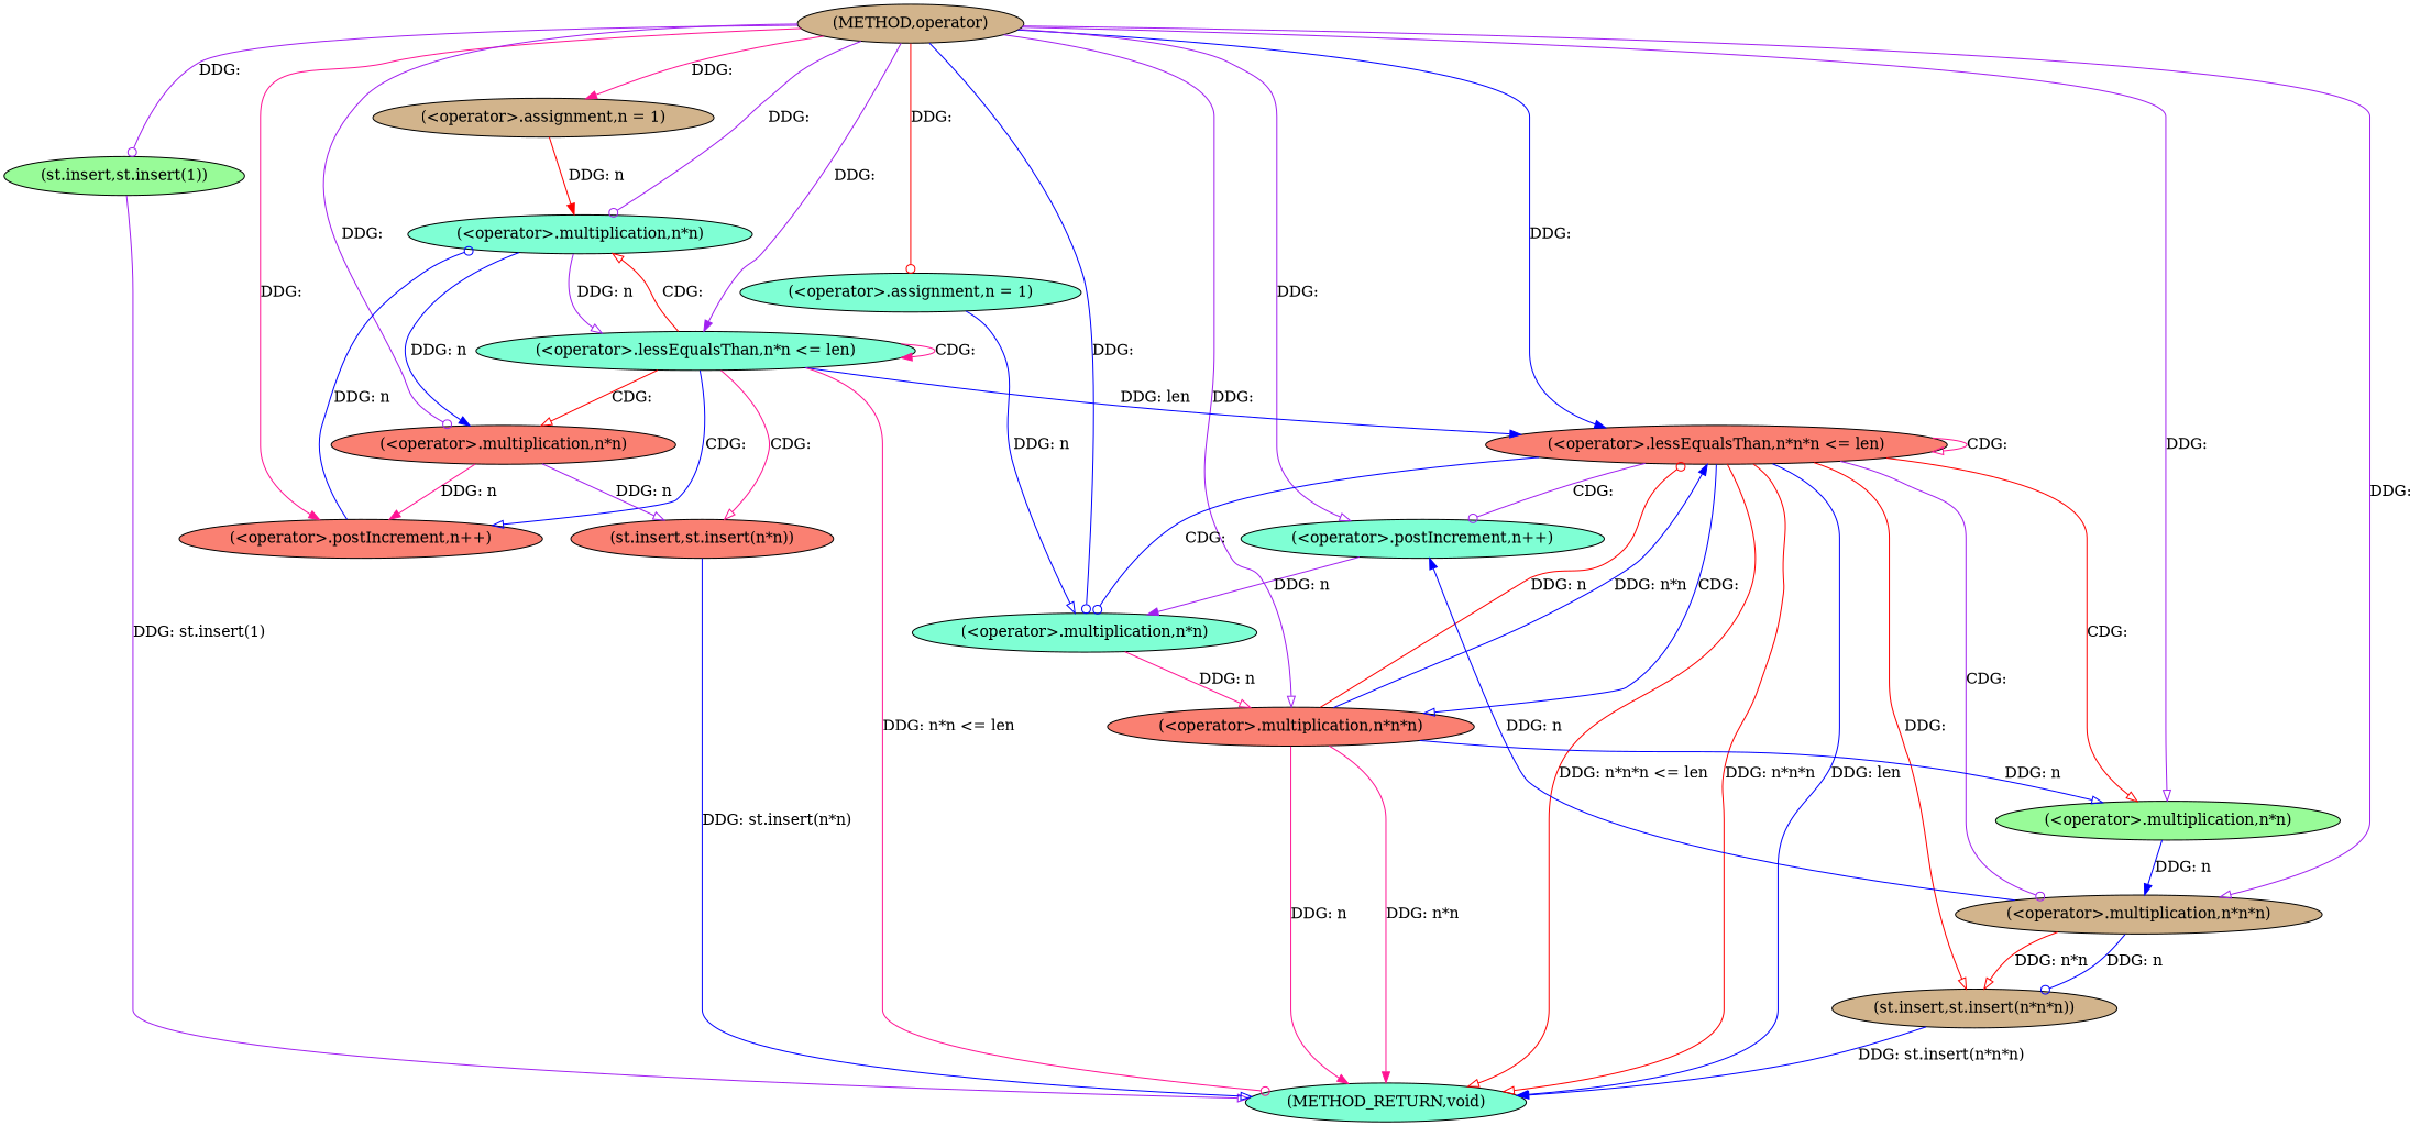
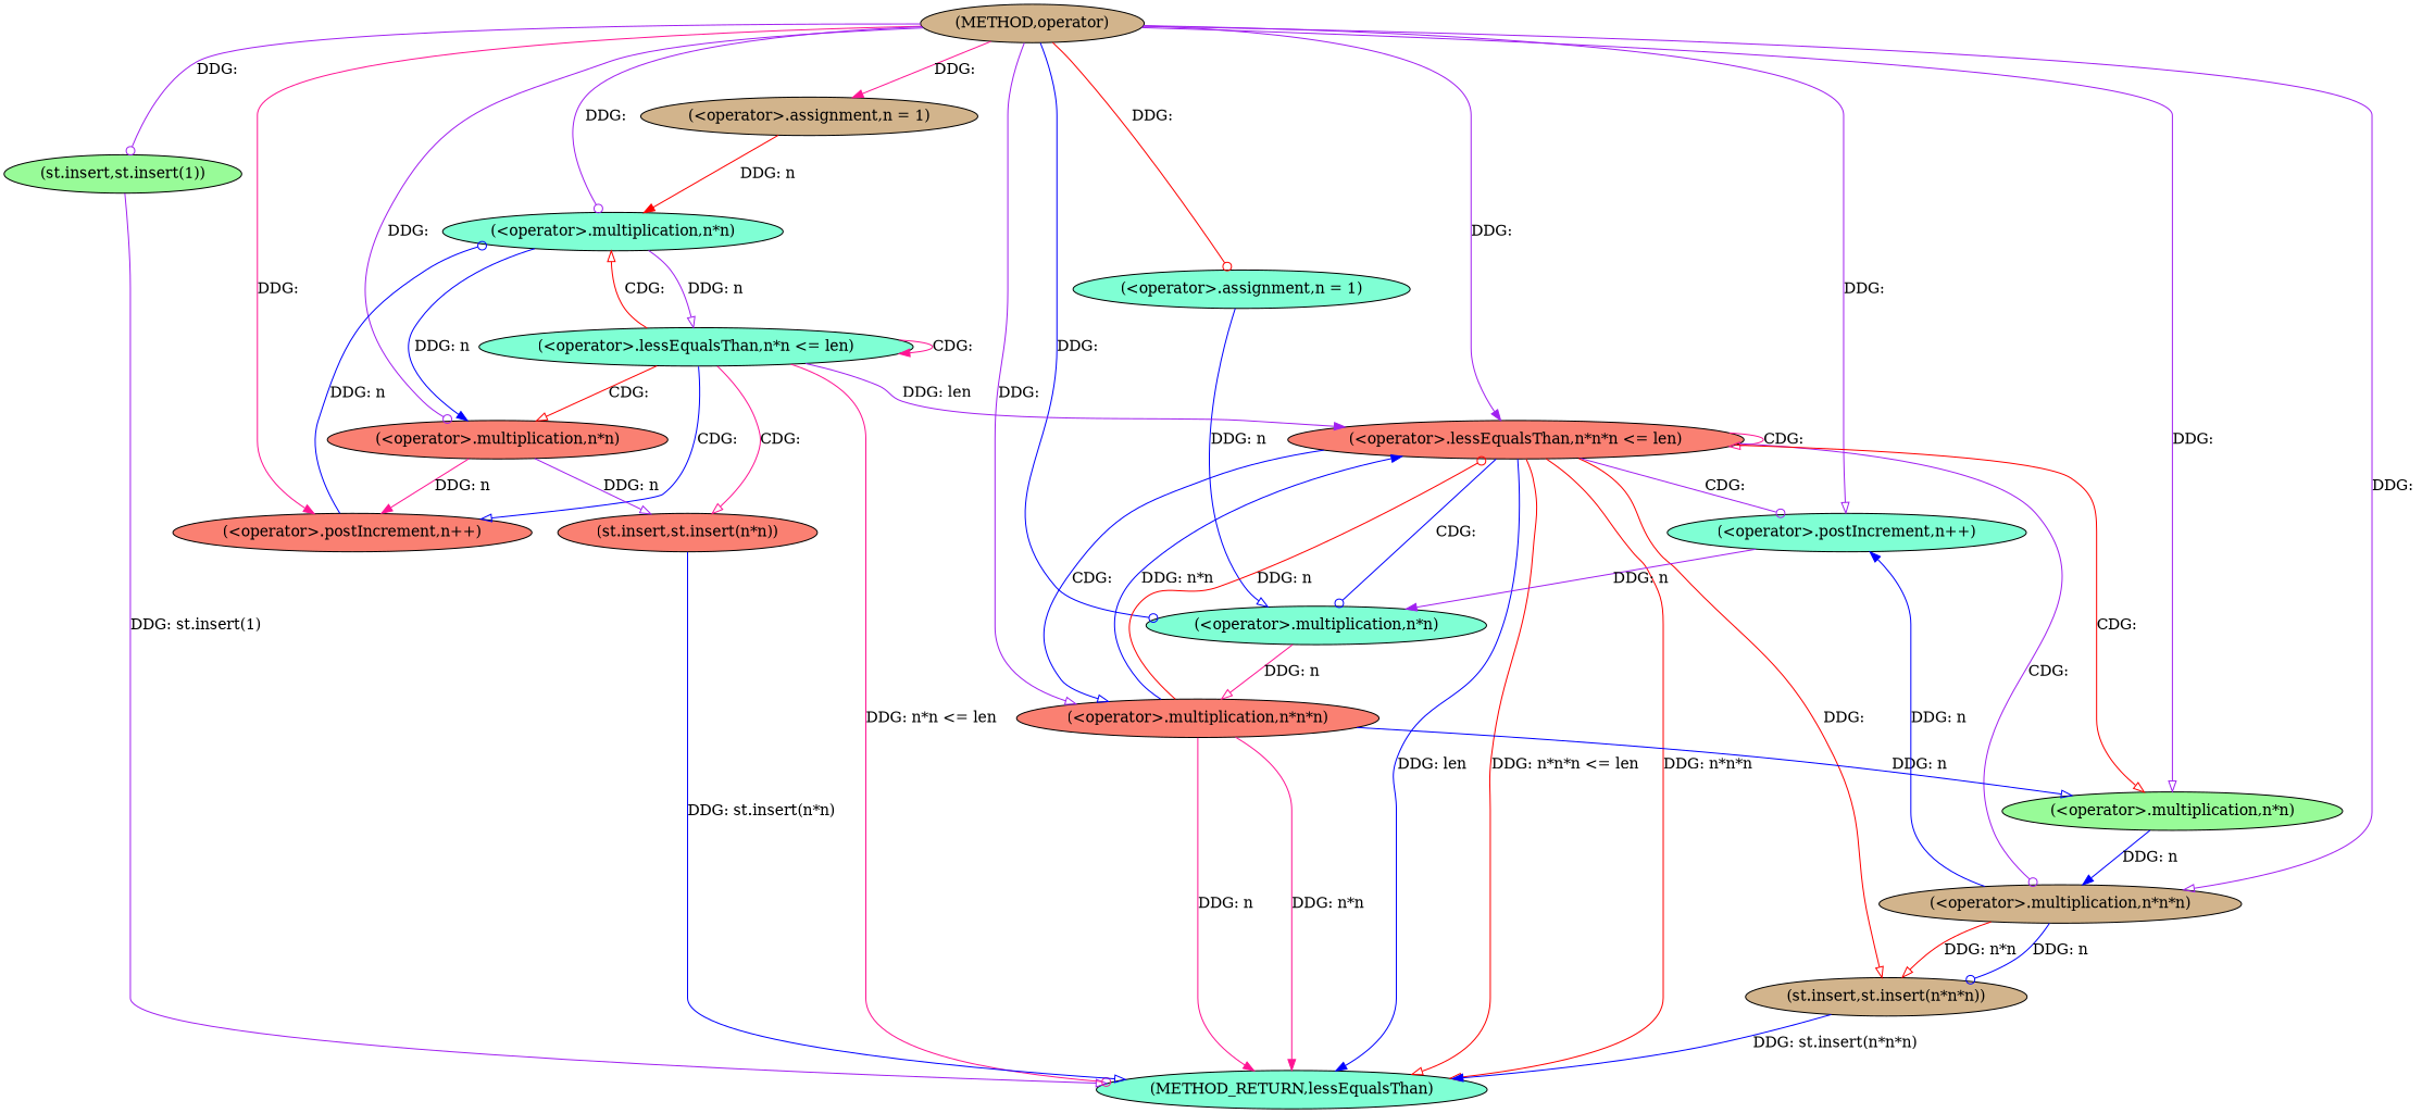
  digraph {
    node [fillcolor=aquamarine style=filled]
    edge [arrowhead=onormal color=purple]
    n1 [fillcolor=tan label="(METHOD,operator)"]
    n2 [fillcolor=tan label="(<operator>.assignment,n = 1)"]
    n3 [fillcolor=palegreen label="(st.insert,st.insert(1))"]
    n4 [label="(<operator>.assignment,n = 1)"]
    n5 [label="(<operator>.lessEqualsThan,n*n <= len)"]
    n6 [fillcolor=salmon label="(<operator>.lessEqualsThan,n*n*n <= len)"]
    n7 [fillcolor=salmon label="(<operator>.postIncrement,n++)"]
    n8 [label="(<operator>.postIncrement,n++)"]
    n9 [label="(<operator>.multiplication,n*n)"]
    n10 [fillcolor=salmon label="(<operator>.multiplication,n*n*n)"]
    n11 [fillcolor=salmon label="(<operator>.multiplication,n*n)"]
    n12 [label="(<operator>.multiplication,n*n)"]
    n13 [fillcolor=tan label="(<operator>.multiplication,n*n*n)"]
    n14 [fillcolor=palegreen label="(<operator>.multiplication,n*n)"]
-   n15 [label="(METHOD_RETURN,void)"]
+   n15 [label="(METHOD_RETURN,lessEqualsThan)"]
    n16 [fillcolor=salmon label="(st.insert,st.insert(n*n))"]
    n17 [fillcolor=tan label="(st.insert,st.insert(n*n*n))"]
    n1 -> n2 [arrowhead=normal color=deeppink label="DDG: "]
    n1 -> n3 [arrowhead=odot label="DDG: "]
    n1 -> n4 [arrowhead=odot color=red label="DDG: "]
-   n1 -> n5 [arrowhead=normal label="DDG: "]
-   n1 -> n6 [arrowhead=normal color=blue label="DDG: "]
+   n1 -> n6 [arrowhead=normal label="DDG: "]
    n1 -> n7 [arrowhead=normal color=deeppink label="DDG: "]
    n1 -> n8 [label="DDG: "]
    n1 -> n9 [arrowhead=odot label="DDG: "]
    n1 -> n10 [label="DDG: "]
    n1 -> n11 [arrowhead=odot label="DDG: "]
    n1 -> n12 [arrowhead=odot color=blue label="DDG: "]
    n1 -> n13 [label="DDG: "]
    n1 -> n14 [label="DDG: "]
    n2 -> n9 [arrowhead=normal color=red label="DDG: n"]
    n3 -> n15 [label="DDG: st.insert(1)"]
    n4 -> n12 [color=blue label="DDG: n"]
    n5 -> n5 [arrowhead=normal color=deeppink label="CDG: "]
-   n5 -> n6 [arrowhead=normal color=blue label="DDG: len"]
+   n5 -> n6 [arrowhead=normal label="DDG: len"]
    n5 -> n7 [color=blue label="CDG: "]
    n5 -> n9 [color=red label="CDG: "]
    n5 -> n11 [color=red label="CDG: "]
    n5 -> n15 [arrowhead=odot color=deeppink label="DDG: n*n <= len"]
    n5 -> n16 [color=deeppink label="CDG: "]
    n6 -> n6 [color=deeppink label="CDG: "]
    n6 -> n8 [arrowhead=odot label="CDG: "]
    n6 -> n10 [color=blue label="CDG: "]
    n6 -> n12 [arrowhead=odot color=blue label="CDG: "]
    n6 -> n13 [arrowhead=odot label="CDG: "]
    n6 -> n14 [color=red label="CDG: "]
    n6 -> n15 [color=red label="DDG: n*n*n"]
    n6 -> n15 [arrowhead=normal color=blue label="DDG: len"]
    n6 -> n15 [color=red label="DDG: n*n*n <= len"]
    n6 -> n17 [color=red label="DDG: "]
    n7 -> n9 [arrowhead=odot color=blue label="DDG: n"]
    n8 -> n12 [arrowhead=normal label="DDG: n"]
    n9 -> n5 [label="DDG: n"]
    n9 -> n11 [arrowhead=normal color=blue label="DDG: n"]
    n10 -> n6 [arrowhead=odot color=red label="DDG: n"]
    n10 -> n6 [arrowhead=normal color=blue label="DDG: n*n"]
    n10 -> n14 [color=blue label="DDG: n"]
    n10 -> n15 [arrowhead=normal color=deeppink label="DDG: n"]
    n10 -> n15 [arrowhead=normal color=deeppink label="DDG: n*n"]
    n11 -> n7 [arrowhead=normal color=deeppink label="DDG: n"]
    n11 -> n16 [label="DDG: n"]
    n12 -> n10 [color=deeppink label="DDG: n"]
    n13 -> n8 [arrowhead=normal color=blue label="DDG: n"]
    n13 -> n17 [color=red label="DDG: n*n"]
    n13 -> n17 [arrowhead=odot color=blue label="DDG: n"]
    n14 -> n13 [arrowhead=normal color=blue label="DDG: n"]
    n16 -> n15 [color=blue label="DDG: st.insert(n*n)"]
    n17 -> n15 [arrowhead=normal color=blue label="DDG: st.insert(n*n*n)"]
  }
